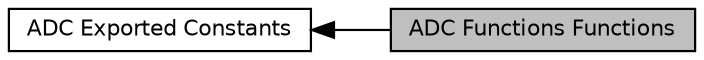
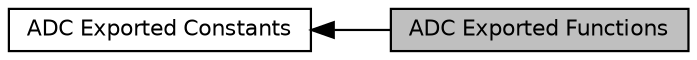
  digraph {
    rankdir=LR
    node [color=black fontname=Helvetica fontsize=10 shape=box style=filled]
    n1 [fillcolor=white height=0.2 label="ADC Exported Constants" width=0.4]
-   n2 [fillcolor=grey75 fontcolor=black height=0.2 label="ADC Functions Functions" width=0.4]
+   n2 [fillcolor=grey75 fontcolor=black height=0.2 label="ADC Exported Functions" width=0.4]
    n1 -> n2 [dir=back fontname=Helvetica fontsize=10 labelfontname=Helvetica labelfontsize=10 shape=plaintext style=solid]
  }
